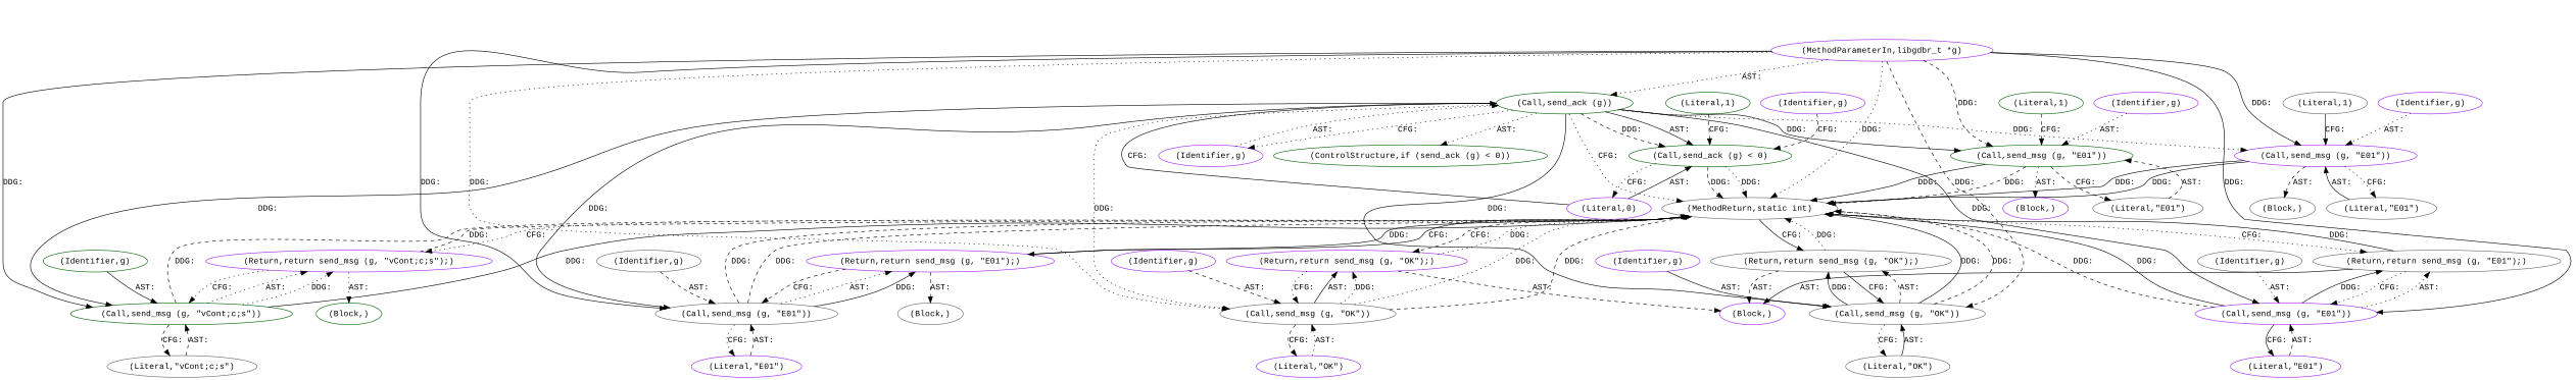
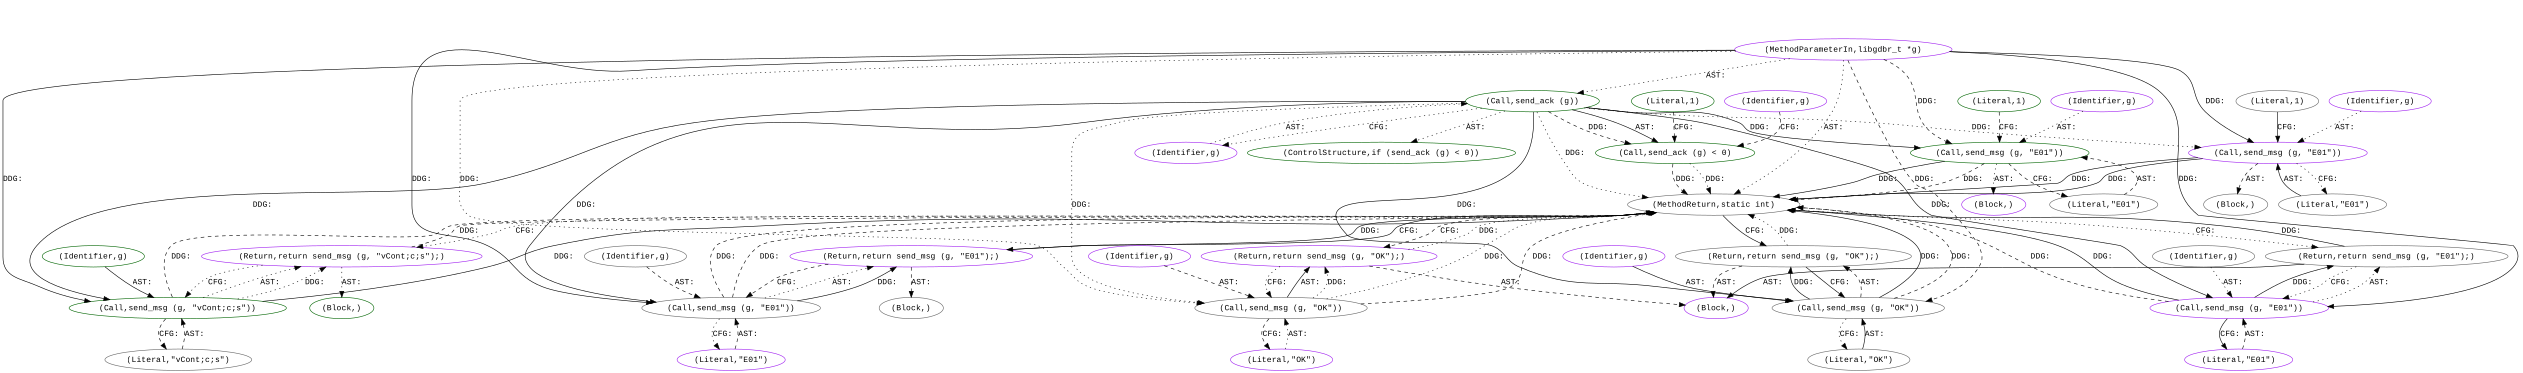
  digraph {
    fontname="Liberation Mono"
    node [color=purple fontname="Liberation Mono"]
    edge [fontname="Liberation Mono" style=solid]
    n1 [color=darkgreen label="(Call,send_ack (g))"]
    n2 [color=darkgreen label="(Call,send_ack (g) < 0)"]
    n3 [color=darkgreen label="(Call,send_msg (g, \"vCont;c;s\"))"]
    n4 [color=gray40 label="(Call,send_msg (g, \"E01\"))"]
    n5 [color=darkgreen label="(Call,send_msg (g, \"E01\"))"]
    n6 [color=gray40 label="(Call,send_msg (g, \"OK\"))"]
    n7 [label="(Call,send_msg (g, \"E01\"))"]
    n8 [color=gray40 label="(Call,send_msg (g, \"OK\"))"]
    n9 [label="(Call,send_msg (g, \"E01\"))"]
    n10 [color=gray40 label="(MethodReturn,static int)"]
    n11 [label="(Identifier,g)"]
    n12 [color=darkgreen label="(ControlStructure,if (send_ack (g) < 0))"]
-   n13 [label="(Literal,0)"]
    n14 [label="(Return,return send_msg (g, \"vCont;c;s\");)"]
    n15 [color=gray40 label="(Literal,\"vCont;c;s\")"]
    n16 [label="(Return,return send_msg (g, \"E01\");)"]
    n17 [label="(Literal,\"E01\")"]
    n18 [label="(Block,)"]
    n19 [color=gray40 label="(Literal,\"E01\")"]
    n20 [label="(Return,return send_msg (g, \"OK\");)"]
    n21 [label="(Literal,\"OK\")"]
    n22 [color=gray40 label="(Block,)"]
    n23 [color=gray40 label="(Literal,\"E01\")"]
    n24 [color=gray40 label="(Return,return send_msg (g, \"OK\");)"]
    n25 [color=gray40 label="(Literal,\"OK\")"]
    n26 [color=gray40 label="(Return,return send_msg (g, \"E01\");)"]
    n27 [label="(Literal,\"E01\")"]
    n28 [label="(MethodParameterIn,libgdbr_t *g)"]
    n29 [color=darkgreen label="(Block,)"]
    n30 [color=gray40 label="(Block,)"]
    n31 [label="(Block,)"]
    n32 [color=gray40 label="(Literal,1)"]
    n33 [label="(Identifier,g)"]
    n34 [color=darkgreen label="(Literal,1)"]
    n35 [color=gray40 label="(Identifier,g)"]
    n36 [color=gray40 label="(Identifier,g)"]
    n37 [label="(Identifier,g)"]
    n38 [color=darkgreen label="(Identifier,g)"]
    n39 [color=darkgreen label="(Literal,1)"]
    n40 [label="(Identifier,g)"]
    n41 [label="(Identifier,g)"]
    n42 [label="(Identifier,g)"]
    n1 -> n2 [label="AST: "]
    n1 -> n2 [label="DDG: " style=dashed]
    n1 -> n3 [label="DDG: "]
    n1 -> n4 [label="DDG: "]
    n1 -> n5 [label="DDG: "]
    n1 -> n6 [label="DDG: " style=dotted]
    n1 -> n7 [label="DDG: " style=dotted]
    n1 -> n8 [label="DDG: "]
    n1 -> n9 [label="DDG: "]
-   n1 -> n10 [label="CFG: " style=dotted]
+   n1 -> n10 [label="DDG: " style=dotted]
    n1 -> n11 [label="CFG: " style=dotted]
    n1 -> n12 [label="AST: " style=dotted]
    n2 -> n10 [label="DDG: " style=dashed]
    n2 -> n10 [label="DDG: " style=dotted]
-   n2 -> n13 [label="CFG: " style=dotted]
    n3 -> n10 [label="DDG: "]
    n3 -> n10 [label="DDG: " style=dashed]
    n3 -> n14 [label="AST: " style=dotted]
    n3 -> n14 [label="DDG: " style=dotted]
    n3 -> n15 [label="CFG: " style=dashed]
    n4 -> n10 [label="DDG: " style=dashed]
    n4 -> n10 [label="DDG: " style=dashed]
    n4 -> n16 [label="AST: " style=dotted]
    n4 -> n16 [label="DDG: "]
    n4 -> n17 [label="CFG: " style=dotted]
    n5 -> n10 [label="DDG: "]
    n5 -> n10 [label="DDG: " style=dashed]
    n5 -> n18 [label="AST: " style=dotted]
    n5 -> n19 [label="CFG: " style=dashed]
    n6 -> n10 [label="DDG: " style=dotted]
    n6 -> n10 [label="DDG: " style=dashed]
    n6 -> n20 [label="AST: "]
    n6 -> n20 [label="DDG: " style=dotted]
    n6 -> n21 [label="CFG: " style=dashed]
    n7 -> n10 [label="DDG: "]
    n7 -> n10 [label="DDG: "]
    n7 -> n22 [label="AST: " style=dashed]
    n7 -> n23 [label="CFG: " style=dotted]
    n8 -> n10 [label="DDG: "]
    n8 -> n10 [label="DDG: " style=dashed]
    n8 -> n24 [label="AST: " style=dashed]
    n8 -> n24 [label="DDG: "]
    n8 -> n25 [label="CFG: " style=dotted]
    n9 -> n10 [label="DDG: " style=dashed]
    n9 -> n10 [label="DDG: "]
    n9 -> n26 [label="AST: " style=dotted]
    n9 -> n26 [label="DDG: "]
    n9 -> n27 [label="CFG: "]
    n10 -> n14 [label="CFG: " style=dotted]
    n10 -> n16 [label="CFG: "]
    n10 -> n20 [label="CFG: " style=dashed]
    n10 -> n24 [label="CFG: "]
    n10 -> n26 [label="CFG: " style=dotted]
    n11 -> n1 [label="AST: " style=dotted]
-   n13 -> n1 [label="CFG: "]
-   n13 -> n2 [label="AST: "]
    n14 -> n3 [label="CFG: " style=dotted]
    n14 -> n10 [label="DDG: " style=dashed]
    n14 -> n29 [label="AST: " style=dotted]
    n15 -> n3 [label="AST: " style=dashed]
    n16 -> n4 [label="CFG: " style=dashed]
    n16 -> n10 [label="DDG: "]
    n16 -> n30 [label="AST: " style=dashed]
    n17 -> n4 [label="AST: " style=dashed]
    n19 -> n5 [label="AST: " style=dashed]
    n20 -> n6 [label="CFG: " style=dotted]
    n20 -> n10 [label="DDG: " style=dotted]
    n20 -> n31 [label="AST: " style=dashed]
    n21 -> n6 [label="AST: " style=dotted]
    n23 -> n7 [label="AST: "]
    n24 -> n8 [label="CFG: "]
    n24 -> n10 [label="DDG: " style=dotted]
    n24 -> n31 [label="AST: " style=dashed]
    n25 -> n8 [label="AST: "]
    n26 -> n9 [label="CFG: " style=dotted]
    n26 -> n10 [label="DDG: "]
    n26 -> n31 [label="AST: "]
    n27 -> n9 [label="AST: " style=dashed]
    n28 -> n1 [label="AST: " style=dotted]
    n28 -> n3 [label="DDG: "]
    n28 -> n4 [label="DDG: "]
    n28 -> n5 [label="DDG: " style=dashed]
    n28 -> n6 [label="DDG: " style=dotted]
    n28 -> n7 [label="DDG: "]
    n28 -> n8 [label="DDG: " style=dashed]
    n28 -> n9 [label="DDG: "]
-   n28 -> n10 [label="DDG: " style=dotted]
+   n28 -> n10 [label="AST: " style=dotted]
    n32 -> n7 [label="CFG: "]
    n33 -> n7 [label="AST: " style=dotted]
    n34 -> n5 [label="CFG: " style=dashed]
    n35 -> n4 [label="AST: " style=dashed]
    n36 -> n9 [label="AST: " style=dotted]
    n37 -> n6 [label="AST: " style=dashed]
    n38 -> n3 [label="AST: "]
    n39 -> n2 [label="CFG: " style=dashed]
    n40 -> n2 [label="CFG: " style=dashed]
    n41 -> n5 [label="AST: " style=dotted]
    n42 -> n8 [label="AST: "]
  }
